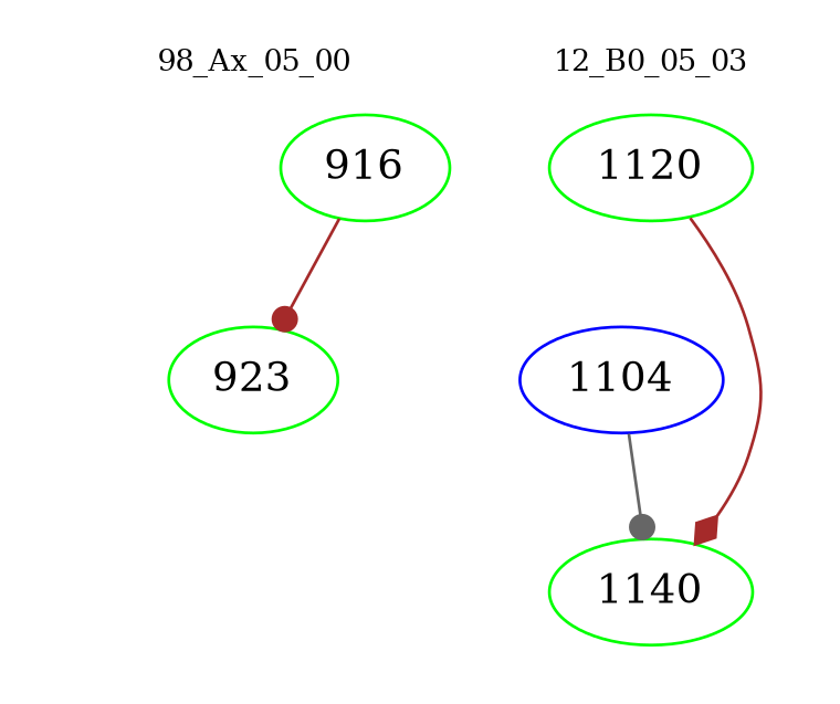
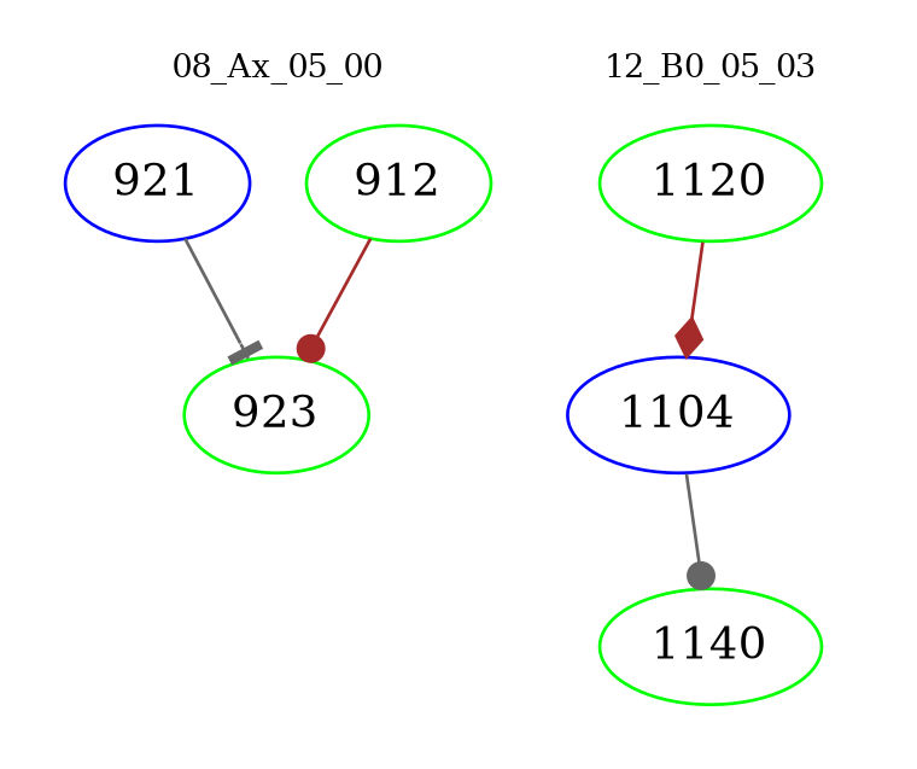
  digraph {
    node [color=green]
    edge [arrowhead=dot color=brown]
-   n1 [label=916]
+   n1 [label=912]
+   n2 [color=blue label=921]
    n3 [label=923]
    n4 [label=1120]
    n5 [color=blue label=1104]
    n6 [label=1140]
    subgraph cluster_1 {
      color=white
      fontsize=10
-     label="98_Ax_05_00"
+     label="08_Ax_05_00"
      n1
+     n2
      n3
    }
    subgraph cluster_2 {
      color=white
      fontsize=10
      label="12_B0_05_03"
      n4
      n5
      n6
    }
    n1 -> n3
-   n4 -> n6 [arrowhead=diamond]
+   n2 -> n3 [arrowhead=tee color=gray40]
+   n4 -> n5 [arrowhead=diamond]
    n5 -> n6 [color=gray40]
  }
